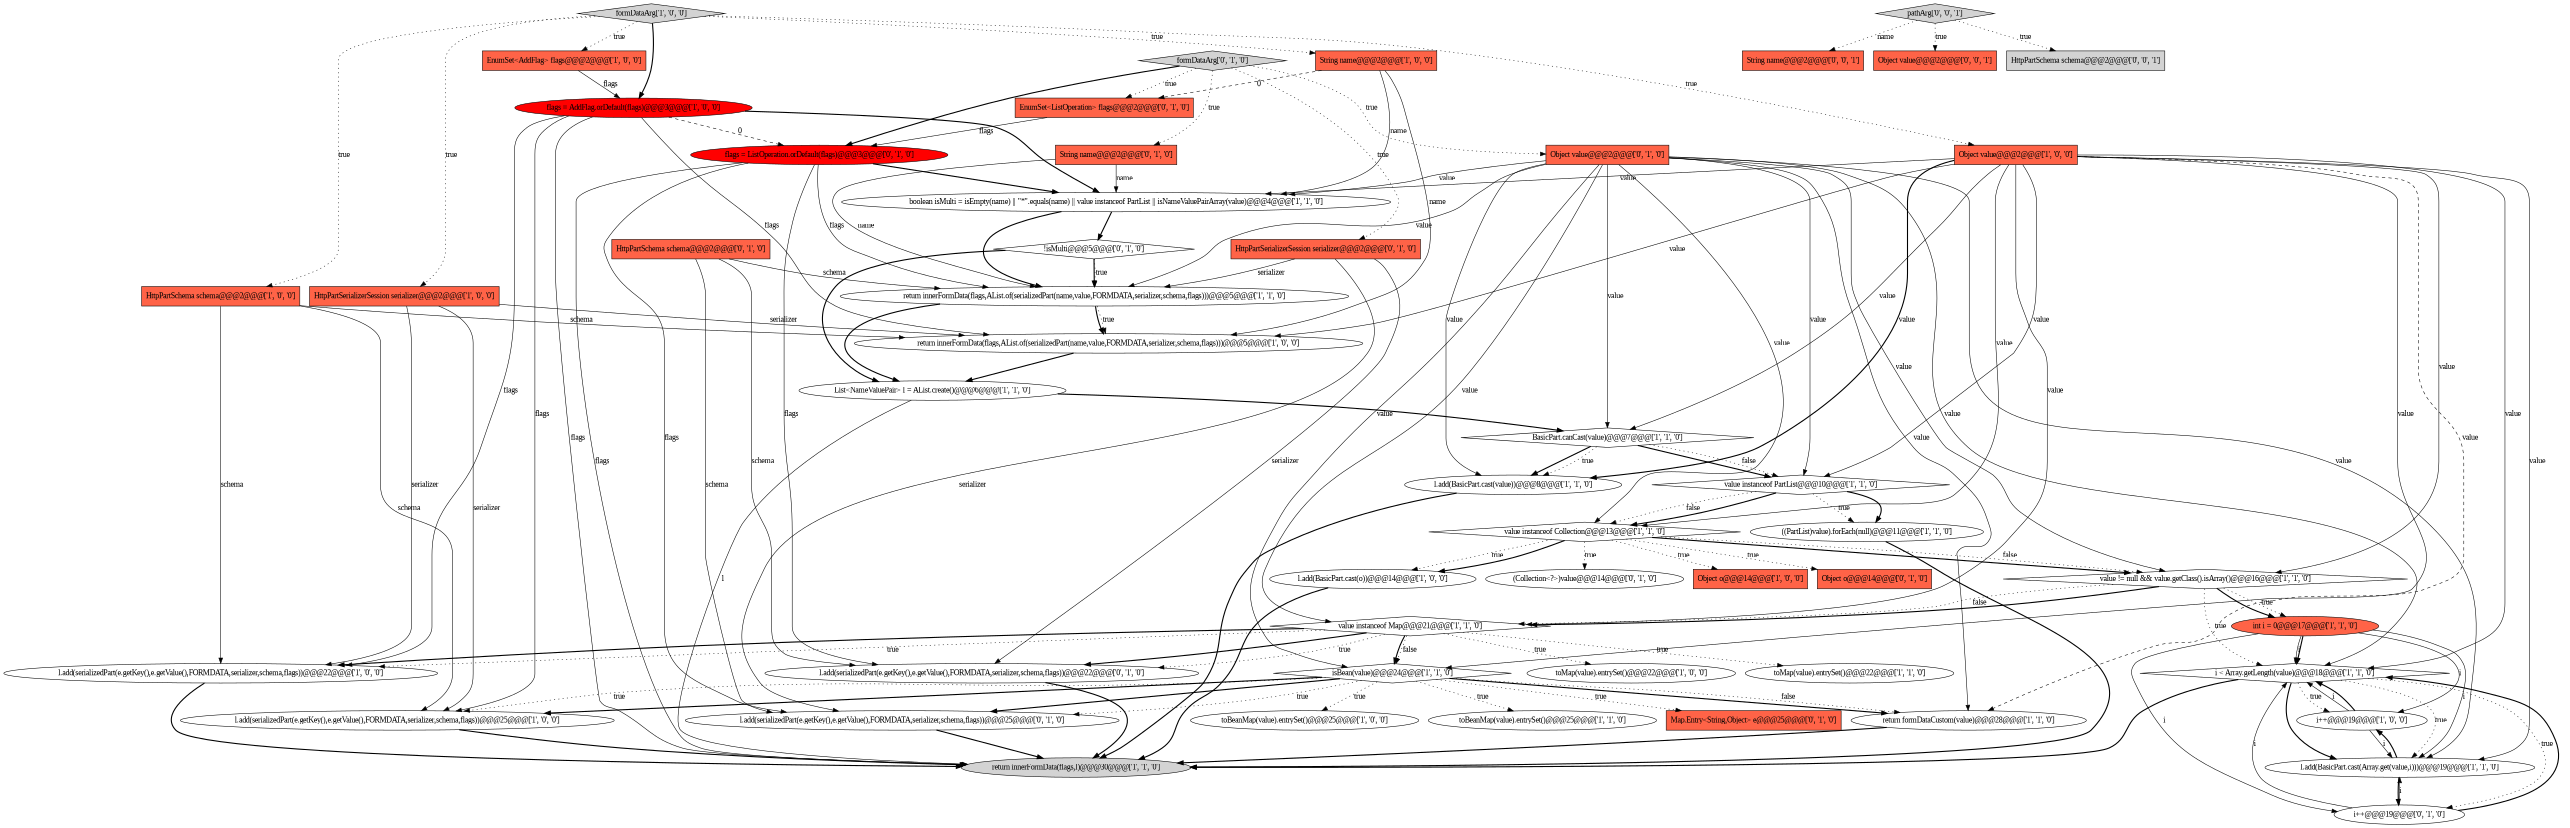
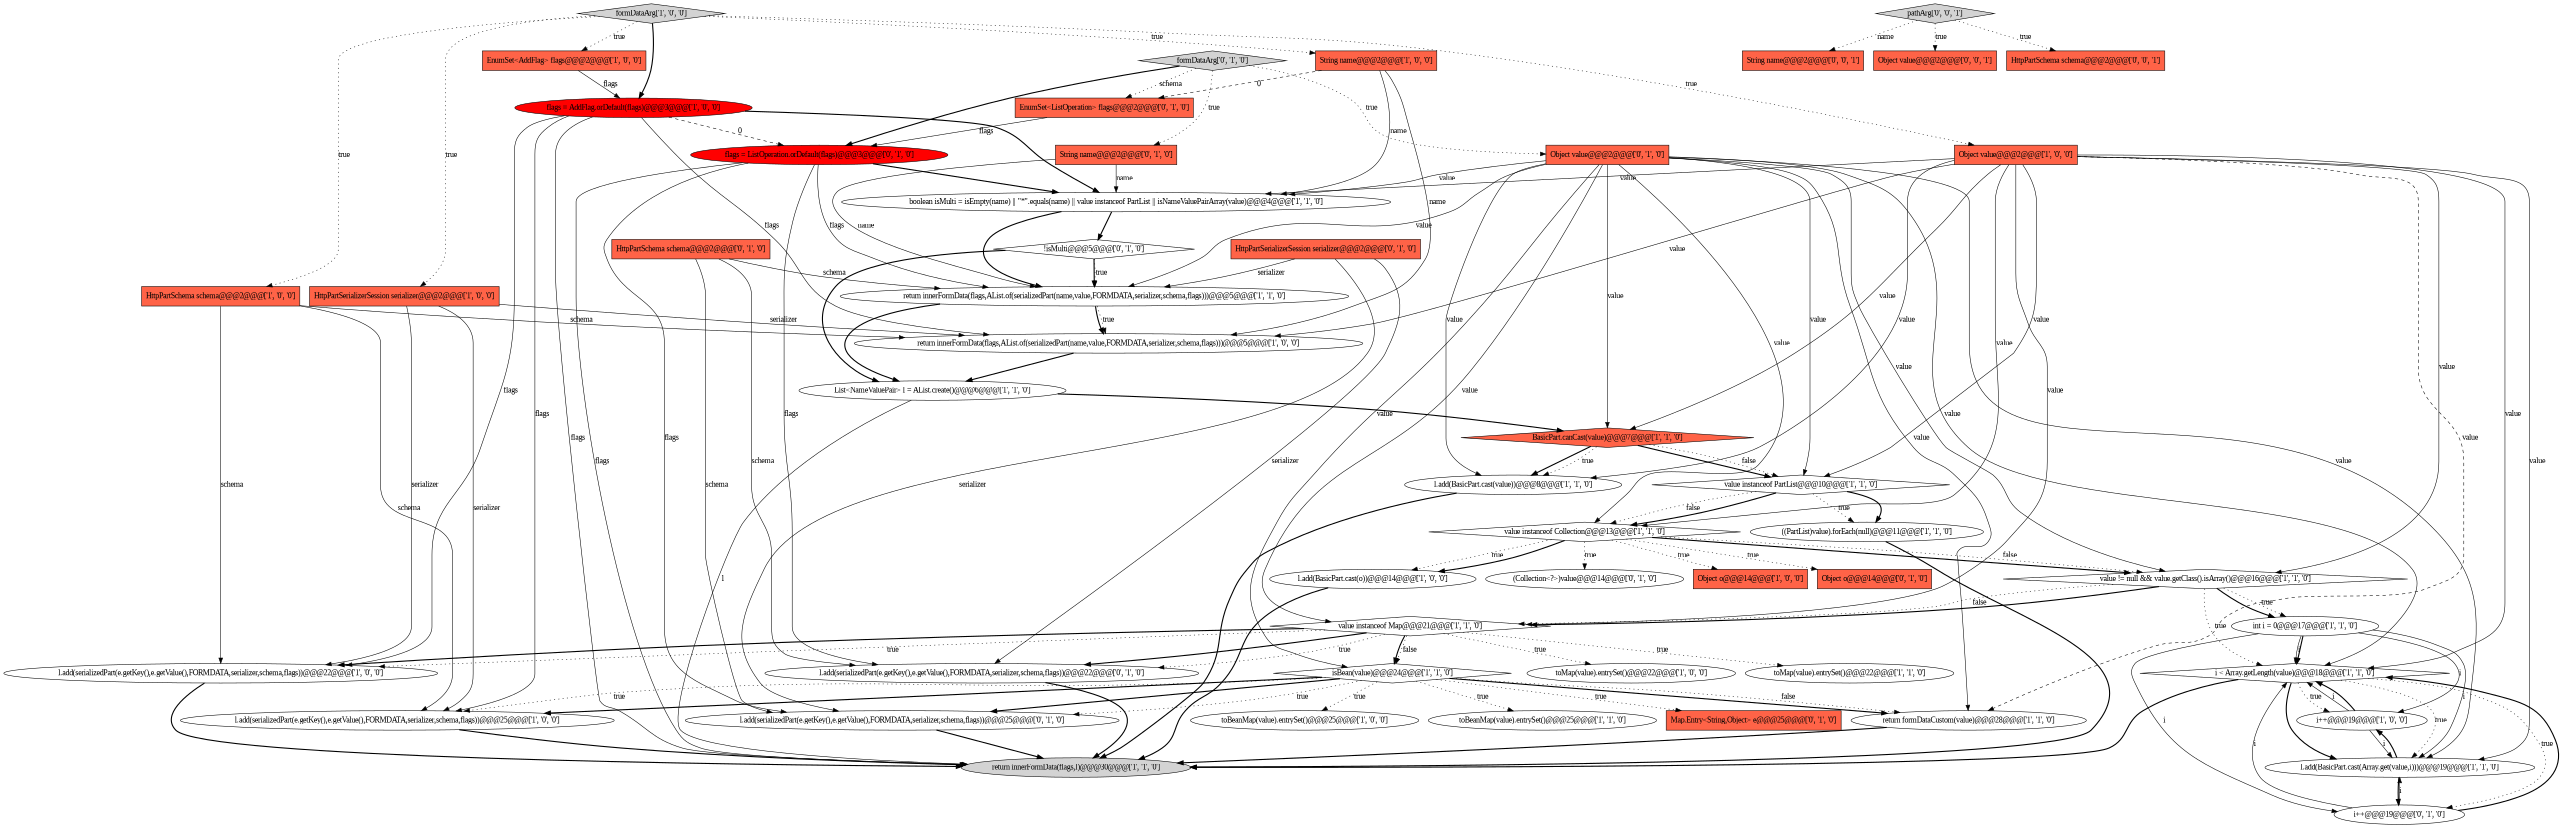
  digraph {
    fontname="Liberation Serif"
    node [fillcolor=white fontname="Liberation Serif" shape=ellipse style=filled]
    edge [fontname="Liberation Serif" style=solid]
    n1 [fillcolor=tomato label="Object o@@@14@@@['0', '1', '0']" shape=box]
    n2 [label="l.add(serializedPart(e.getKey(),e.getValue(),FORMDATA,serializer,schema,flags))@@@25@@@['1', '0', '0']"]
    n3 [fillcolor=lightgray label="return innerFormData(flags,l)@@@30@@@['1', '1', '0']"]
    n4 [fillcolor=tomato label="String name@@@2@@@['1', '0', '0']" shape=box]
    n5 [label="boolean isMulti = isEmpty(name) || \"*\".equals(name) || value instanceof PartList || isNameValuePairArray(value)@@@4@@@['1', '1', '0']"]
    n6 [label="return innerFormData(flags,AList.of(serializedPart(name,value,FORMDATA,serializer,schema,flags)))@@@5@@@['1', '0', '0']"]
    n7 [fillcolor=tomato label="EnumSet<ListOperation> flags@@@2@@@['0', '1', '0']" shape=box]
    n8 [label="return innerFormData(flags,AList.of(serializedPart(name,value,FORMDATA,serializer,schema,flags)))@@@5@@@['1', '1', '0']"]
    n9 [label="!isMulti@@@5@@@['0', '1', '0']" shape=diamond]
    n10 [label="List<NameValuePair> l = AList.create()@@@6@@@['1', '1', '0']"]
    n11 [fillcolor=red label="flags = ListOperation.orDefault(flags)@@@3@@@['0', '1', '0']"]
    n12 [label="l.add(serializedPart(e.getKey(),e.getValue(),FORMDATA,serializer,schema,flags))@@@25@@@['0', '1', '0']"]
    n13 [label="return formDataCustom(value)@@@28@@@['1', '1', '0']"]
    n14 [fillcolor=tomato label="HttpPartSchema schema@@@2@@@['1', '0', '0']" shape=box]
    n15 [label="l.add(serializedPart(e.getKey(),e.getValue(),FORMDATA,serializer,schema,flags))@@@22@@@['1', '0', '0']"]
    n16 [label="(Collection<?>)value@@@14@@@['0', '1', '0']"]
    n17 [label="i++@@@19@@@['1', '0', '0']"]
    n18 [label="l.add(BasicPart.cast(Array.get(value,i)))@@@19@@@['1', '1', '0']"]
    n19 [label="i < Array.getLength(value)@@@18@@@['1', '1', '0']" shape=diamond]
    n20 [label="i++@@@19@@@['0', '1', '0']"]
    n21 [fillcolor=tomato label="HttpPartSerializerSession serializer@@@2@@@['1', '0', '0']" shape=box]
    n22 [fillcolor=tomato label="Object value@@@2@@@['1', '0', '0']" shape=box]
    n23 [label="isBean(value)@@@24@@@['1', '1', '0']" shape=diamond]
    n24 [label="value != null && value.getClass().isArray()@@@16@@@['1', '1', '0']" shape=diamond]
    n25 [label="value instanceof Collection@@@13@@@['1', '1', '0']" shape=diamond]
-   n26 [label="BasicPart.canCast(value)@@@7@@@['1', '1', '0']" shape=diamond]
+   n26 [fillcolor=tomato label="BasicPart.canCast(value)@@@7@@@['1', '1', '0']" shape=diamond]
    n27 [label="value instanceof Map@@@21@@@['1', '1', '0']" shape=diamond]
    n28 [label="value instanceof PartList@@@10@@@['1', '1', '0']" shape=diamond]
    n29 [label="l.add(BasicPart.cast(value))@@@8@@@['1', '1', '0']"]
    n30 [label="toBeanMap(value).entrySet()@@@25@@@['1', '1', '0']"]
    n31 [fillcolor=tomato label="Map.Entry<String,Object> e@@@25@@@['0', '1', '0']" shape=box]
    n32 [label="toBeanMap(value).entrySet()@@@25@@@['1', '0', '0']"]
-   n33 [fillcolor=tomato label="int i = 0@@@17@@@['1', '1', '0']"]
+   n33 [label="int i = 0@@@17@@@['1', '1', '0']"]
    n34 [label="l.add(BasicPart.cast(o))@@@14@@@['1', '0', '0']"]
    n35 [fillcolor=tomato label="Object o@@@14@@@['1', '0', '0']" shape=box]
    n36 [label="l.add(serializedPart(e.getKey(),e.getValue(),FORMDATA,serializer,schema,flags))@@@22@@@['0', '1', '0']"]
    n37 [label="toMap(value).entrySet()@@@22@@@['1', '0', '0']"]
    n38 [label="toMap(value).entrySet()@@@22@@@['1', '1', '0']"]
    n39 [label="((PartList)value).forEach(null)@@@11@@@['1', '1', '0']"]
    n40 [fillcolor=tomato label="String name@@@2@@@['0', '0', '1']" shape=box]
    n41 [fillcolor=tomato label="Object value@@@2@@@['0', '0', '1']" shape=box]
    n42 [fillcolor=tomato label="HttpPartSerializerSession serializer@@@2@@@['0', '1', '0']" shape=box]
    n43 [fillcolor=lightgray label="pathArg['0', '0', '1']" shape=diamond]
-   n44 [fillcolor=lightgray label="HttpPartSchema schema@@@2@@@['0', '0', '1']" shape=box]
+   n44 [fillcolor=tomato label="HttpPartSchema schema@@@2@@@['0', '0', '1']" shape=box]
    n45 [fillcolor=tomato label="Object value@@@2@@@['0', '1', '0']" shape=box]
    n46 [fillcolor=tomato label="String name@@@2@@@['0', '1', '0']" shape=box]
    n47 [fillcolor=red label="flags = AddFlag.orDefault(flags)@@@3@@@['1', '0', '0']"]
    n48 [fillcolor=tomato label="EnumSet<AddFlag> flags@@@2@@@['1', '0', '0']" shape=box]
    n49 [fillcolor=lightgray label="formDataArg['1', '0', '0']" shape=diamond]
    n50 [fillcolor=lightgray label="formDataArg['0', '1', '0']" shape=diamond]
    n51 [fillcolor=tomato label="HttpPartSchema schema@@@2@@@['0', '1', '0']" shape=box]
    n2 -> n3 [style=bold]
    n4 -> n5 [label=name]
    n4 -> n6 [label=name]
    n4 -> n7 [label=0 style=dashed]
    n5 -> n8 [style=bold]
    n5 -> n9 [style=bold]
    n6 -> n10 [style=bold]
    n7 -> n11 [label=flags]
    n8 -> n6 [style=bold]
    n8 -> n6 [label=true style=dotted]
    n8 -> n10 [style=bold]
    n9 -> n8 [style=bold]
    n9 -> n8 [label=true style=dotted]
    n9 -> n10 [style=bold]
    n10 -> n3 [label=l]
    n10 -> n26 [style=bold]
    n11 -> n3 [label=flags]
    n11 -> n5 [style=bold]
    n11 -> n8 [label=flags]
    n11 -> n12 [label=flags]
    n11 -> n36 [label=flags]
    n12 -> n3 [style=bold]
    n13 -> n3 [style=bold]
    n14 -> n2 [label=schema]
    n14 -> n6 [label=schema]
    n14 -> n15 [label=schema]
    n15 -> n3 [style=bold]
    n17 -> n18 [label=i]
    n17 -> n19 [label=i]
    n17 -> n19 [style=bold]
    n18 -> n17 [style=bold]
    n18 -> n20 [style=bold]
    n19 -> n3 [style=bold]
    n19 -> n17 [label=true style=dotted]
    n19 -> n18 [style=bold]
    n19 -> n18 [label=true style=dotted]
    n19 -> n20 [label=true style=dotted]
    n20 -> n18 [label=i]
    n20 -> n19 [style=bold]
    n20 -> n19 [label=i]
    n21 -> n2 [label=serializer]
    n21 -> n6 [label=serializer]
    n21 -> n15 [label=serializer]
    n22 -> n5 [label=value]
    n22 -> n6 [label=value]
    n22 -> n13 [label=value style=dashed]
    n22 -> n18 [label=value]
    n22 -> n19 [label=value]
-   n22 -> n23 [label=value]
    n22 -> n24 [label=value]
    n22 -> n25 [label=value]
    n22 -> n26 [label=value]
    n22 -> n27 [label=value]
    n22 -> n28 [label=value]
-   n22 -> n29 [label=value style=bold]
+   n22 -> n29 [label=value]
    n23 -> n2 [label=true style=dotted]
    n23 -> n2 [style=bold]
    n23 -> n12 [label=true style=dotted]
    n23 -> n12 [style=bold]
    n23 -> n13 [style=bold]
    n23 -> n13 [label=false style=dotted]
    n23 -> n30 [label=true style=dotted]
    n23 -> n31 [label=true style=dotted]
    n23 -> n32 [label=true style=dotted]
    n24 -> n19 [label=true style=dotted]
    n24 -> n27 [label=false style=dotted]
    n24 -> n27 [style=bold]
    n24 -> n33 [label=true style=dotted]
    n24 -> n33 [style=bold]
    n25 -> n1 [label=true style=dotted]
    n25 -> n16 [label=true style=dotted]
    n25 -> n24 [style=bold]
    n25 -> n24 [label=false style=dotted]
    n25 -> n34 [label=true style=dotted]
    n25 -> n34 [style=bold]
    n25 -> n35 [label=true style=dotted]
    n26 -> n28 [style=bold]
    n26 -> n28 [label=false style=dotted]
    n26 -> n29 [style=bold]
    n26 -> n29 [label=true style=dotted]
    n27 -> n15 [style=bold]
    n27 -> n15 [label=true style=dotted]
    n27 -> n23 [label=false style=dotted]
    n27 -> n23 [style=bold]
    n27 -> n36 [label=true style=dotted]
    n27 -> n36 [style=bold]
    n27 -> n37 [label=true style=dotted]
    n27 -> n38 [label=true style=dotted]
    n28 -> n25 [style=bold]
    n28 -> n25 [label=false style=dotted]
    n28 -> n39 [style=bold]
    n28 -> n39 [label=true style=dotted]
    n29 -> n3 [style=bold]
    n33 -> n17 [label=i]
    n33 -> n18 [label=i]
    n33 -> n19 [style=bold]
    n33 -> n19 [label=i]
    n33 -> n20 [label=i]
    n34 -> n3 [style=bold]
    n36 -> n3 [style=bold]
    n39 -> n3 [style=bold]
    n42 -> n8 [label=serializer]
    n42 -> n12 [label=serializer]
    n42 -> n36 [label=serializer]
    n43 -> n40 [label=name style=dotted]
    n43 -> n41 [label=true style=dotted]
    n43 -> n44 [label=true style=dotted]
    n45 -> n5 [label=value]
    n45 -> n8 [label=value]
    n45 -> n13 [label=value]
    n45 -> n18 [label=value]
    n45 -> n19 [label=value]
    n45 -> n23 [label=value]
    n45 -> n24 [label=value]
    n45 -> n25 [label=value]
    n45 -> n26 [label=value]
    n45 -> n27 [label=value]
    n45 -> n28 [label=value]
    n45 -> n29 [label=value]
    n46 -> n5 [label=name]
    n46 -> n8 [label=name]
    n47 -> n2 [label=flags]
    n47 -> n3 [label=flags]
    n47 -> n5 [style=bold]
    n47 -> n6 [label=flags]
    n47 -> n11 [label=0 style=dashed]
    n47 -> n15 [label=flags]
    n48 -> n47 [label=flags]
    n49 -> n4 [label=true style=dotted]
    n49 -> n14 [label=true style=dotted]
    n49 -> n21 [label=true style=dotted]
    n49 -> n22 [label=true style=dotted]
    n49 -> n47 [style=bold]
    n49 -> n48 [label=true style=dotted]
-   n50 -> n7 [label=true style=dotted]
+   n50 -> n7 [label=schema style=dotted]
    n50 -> n11 [style=bold]
-   n50 -> n42 [label=true style=dotted]
    n50 -> n45 [label=true style=dotted]
    n50 -> n46 [label=true style=dotted]
    n51 -> n8 [label=schema]
    n51 -> n12 [label=schema]
    n51 -> n36 [label=schema]
  }
